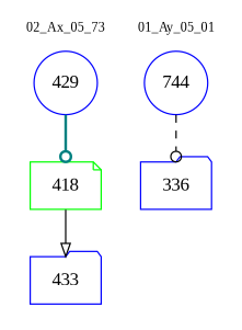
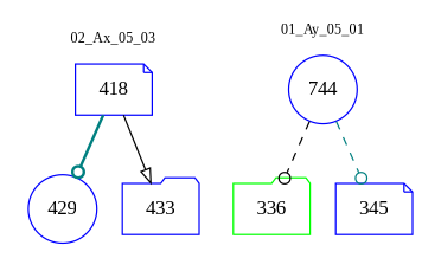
  digraph {
    fontname="Liberation Serif"
    node [color=blue fontname="Liberation Serif" shape=circle]
    edge [arrowhead=odot color=teal fontname="Liberation Serif" style=dashed]
    n1 [label=429]
-   n2 [color=green label=418 shape=note]
+   n2 [label=418 shape=note]
    n3 [label=433 shape=folder]
    n4 [label=744]
-   n5 [label=336 shape=folder]
+   n5 [color=green label=336 shape=folder]
+   n6 [label=345 shape=note]
    subgraph cluster_1 {
      color=white
      fontsize=10
-     label="02_Ax_05_73"
+     label="02_Ax_05_03"
      n1
      n2
      n3
    }
    subgraph cluster_2 {
      color=white
      fontsize=10
      label="01_Ay_05_01"
      n4
      n5
+     n6
    }
-   n1 -> n2 [style=bold]
+   n2 -> n1 [style=bold]
    n2 -> n3 [arrowhead=onormal color=black style=solid]
    n4 -> n5 [color=black]
+   n4 -> n6
  }
